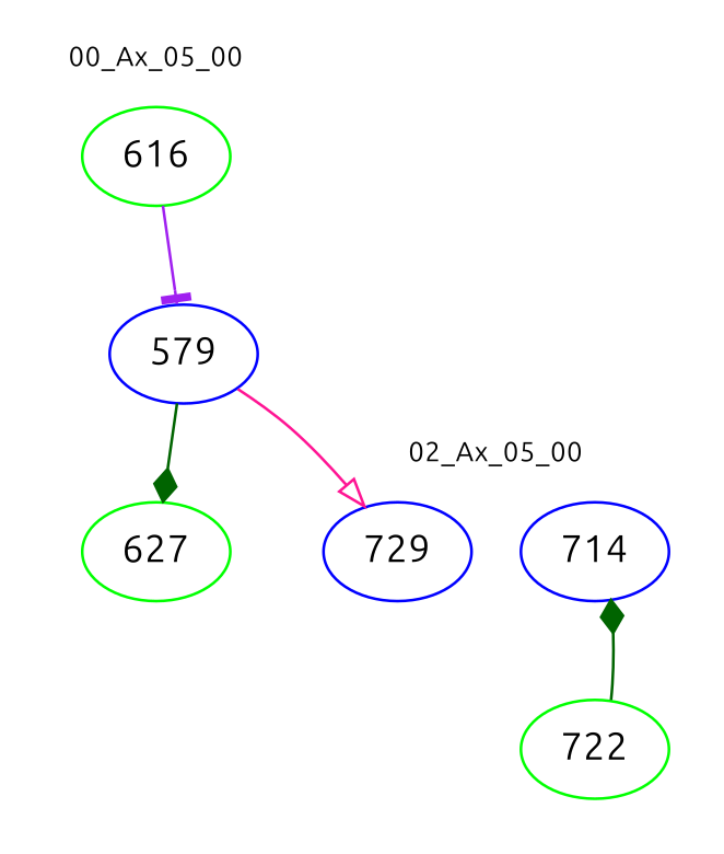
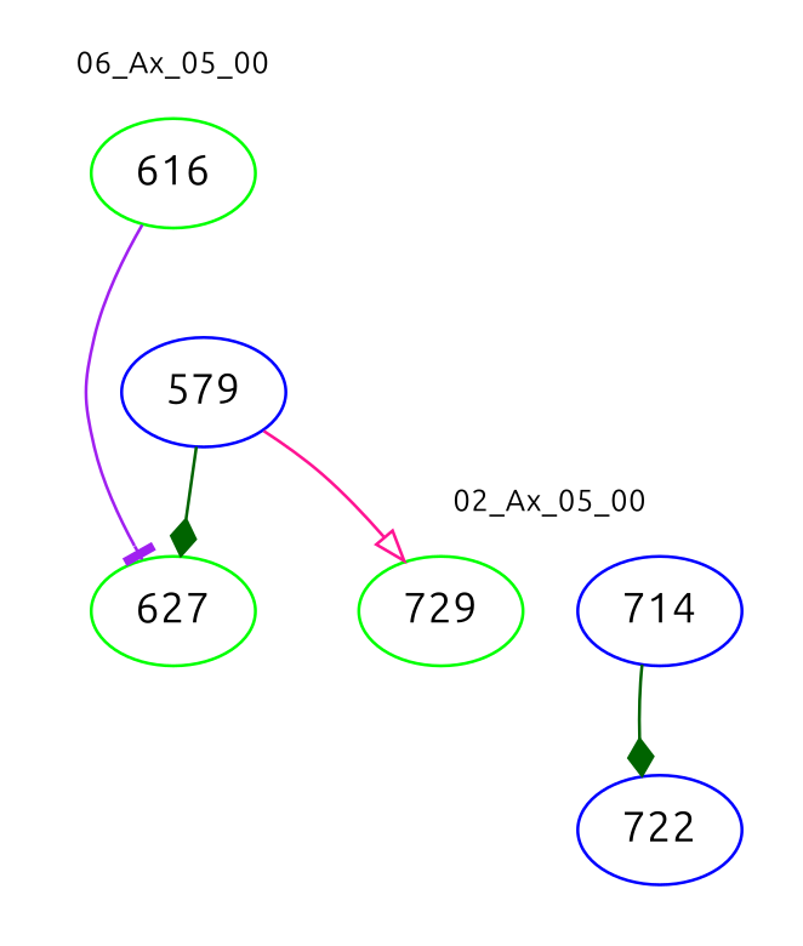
  digraph {
    fontname=Ubuntu
    node [color=blue fontname=Ubuntu]
    edge [arrowhead=diamond color=darkgreen fontname=Ubuntu]
    n1 [label=714]
-   n2 [color=green label=722]
-   n3 [label=729]
+   n2 [label=722]
+   n3 [color=green label=729]
    n4 [color=green label=616]
    n5 [label=579]
    n6 [color=green label=627]
    subgraph cluster_1 {
      color=white
      fontsize=10
      label="02_Ax_05_00"
      n1
      n2
      n3
    }
    subgraph cluster_2 {
      color=white
      fontsize=10
-     label="00_Ax_05_00"
+     label="06_Ax_05_00"
      n4
      n5
      n6
    }
-   n2 -> n1
-   n4 -> n5 [arrowhead=tee color=purple]
+   n1 -> n2
+   n4 -> n6 [arrowhead=tee color=purple]
    n5 -> n3 [arrowhead=onormal color=deeppink]
    n5 -> n6
  }
